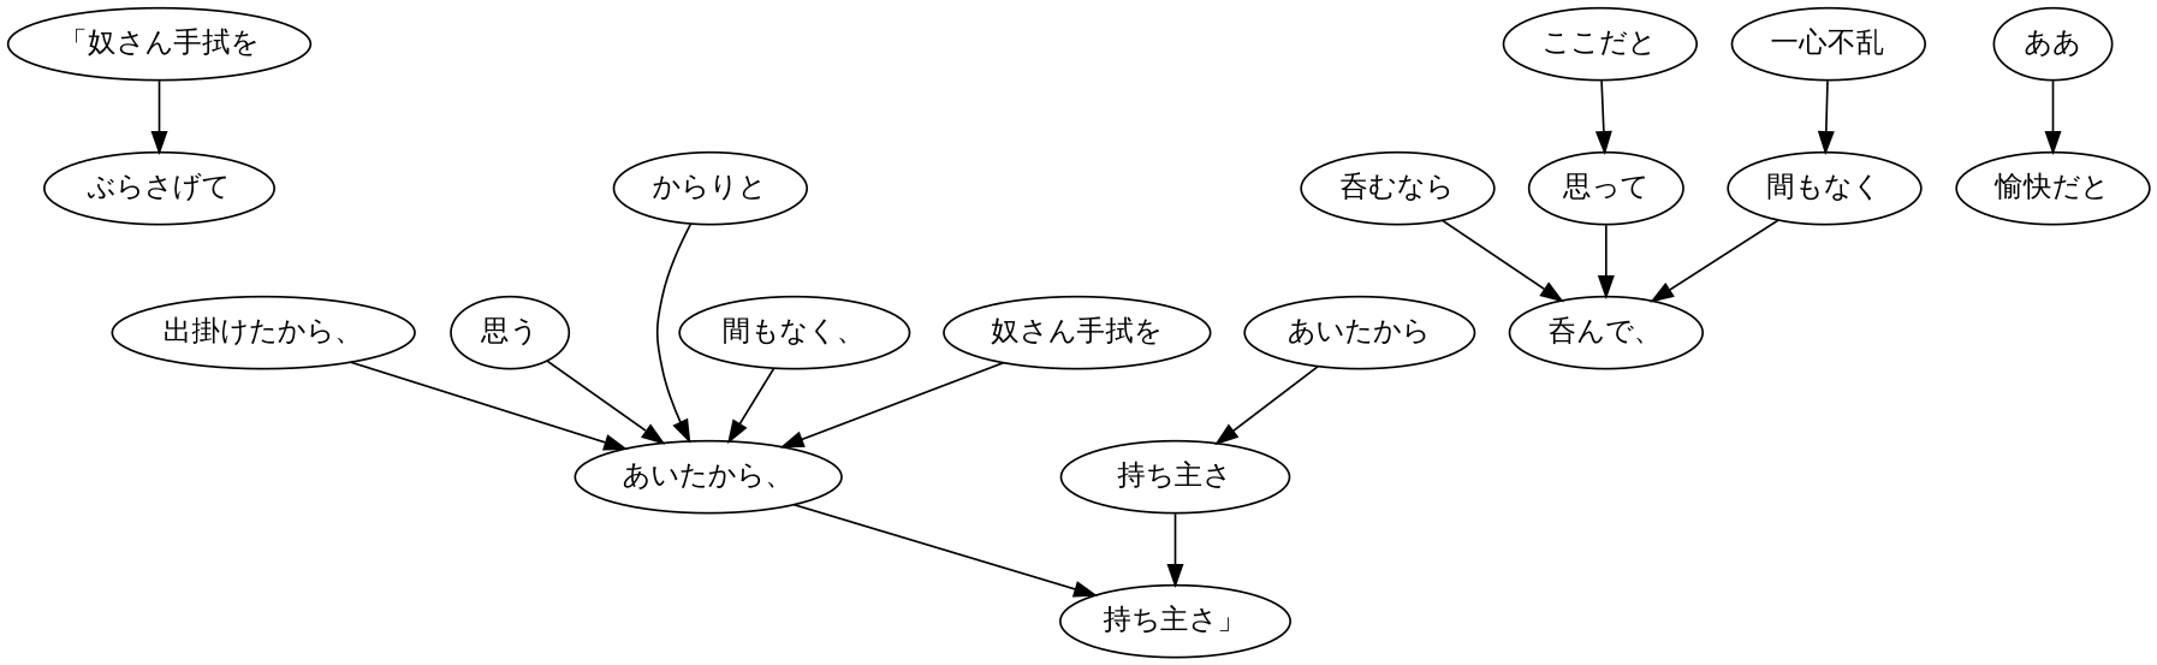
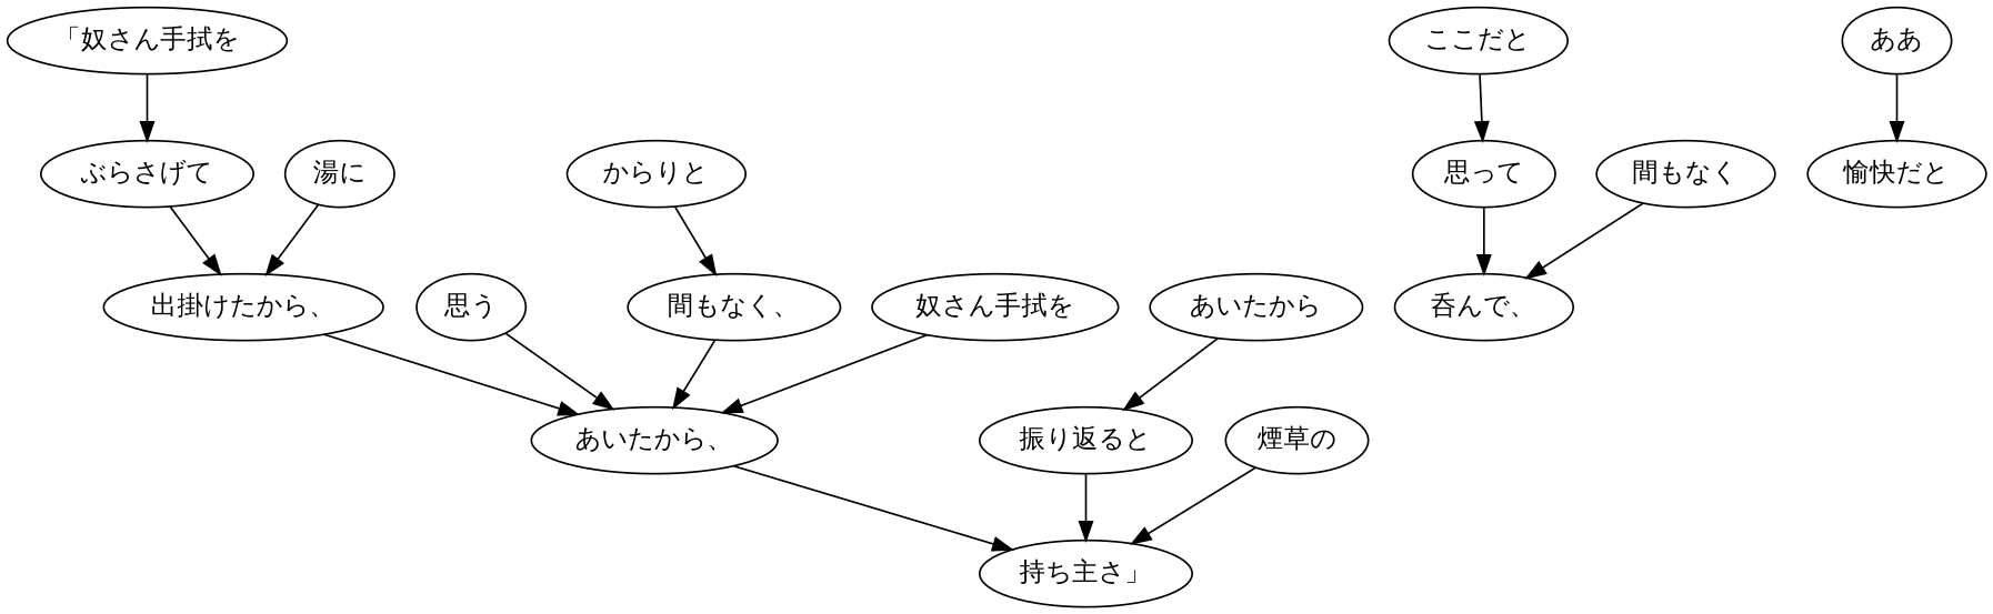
  digraph {
    fontname=Nunito
    node [fontname=Nunito]
    edge [fontname=Nunito]
    n1 [label="「奴さん手拭を"]
    n2 [label="ぶらさげて"]
    n3 [label="出掛けたから、"]
    n4 [label="あいたから、"]
+   n5 [label="湯に"]
    n6 [label="持ち主さ」"]
-   n7 [label="呑むなら"]
    n8 [label="呑んで、"]
    n9 [label="ここだと"]
    n10 [label="思って"]
-   n11 [label="一心不乱"]
    n12 [label="間もなく"]
    n13 [label="愉快だと"]
    n14 [label="ああ"]
    n15 [label="思う"]
    n16 [label="間もなく、"]
    n17 [label="奴さん手拭を"]
    n18 [label="からりと"]
    n19 [label="あいたから"]
-   n20 [label="持ち主さ"]
+   n20 [label="振り返ると"]
+   n21 [label="煙草の"]
    n1 -> n2
+   n2 -> n3
    n3 -> n4
    n4 -> n6
-   n7 -> n8
+   n5 -> n3
    n9 -> n10
    n10 -> n8
-   n11 -> n12
    n12 -> n8
    n14 -> n13
    n15 -> n4
    n16 -> n4
    n17 -> n4
-   n18 -> n4
+   n18 -> n16
    n19 -> n20
    n20 -> n6
+   n21 -> n6
  }
